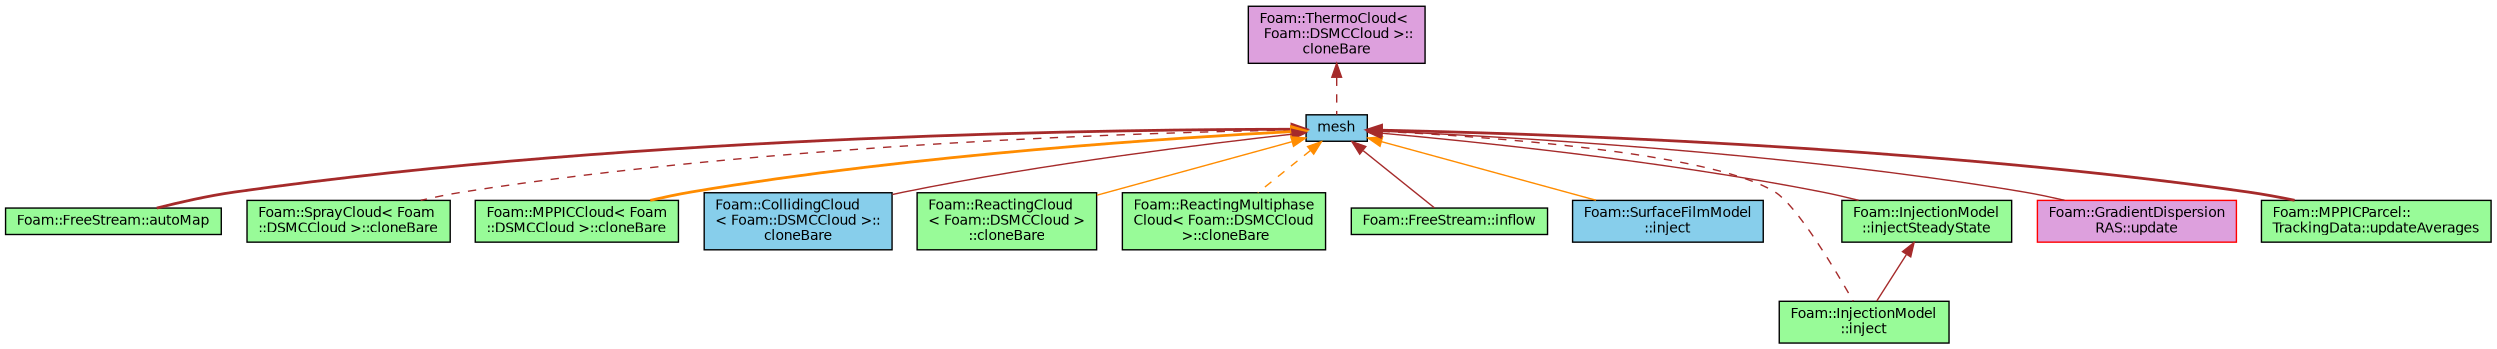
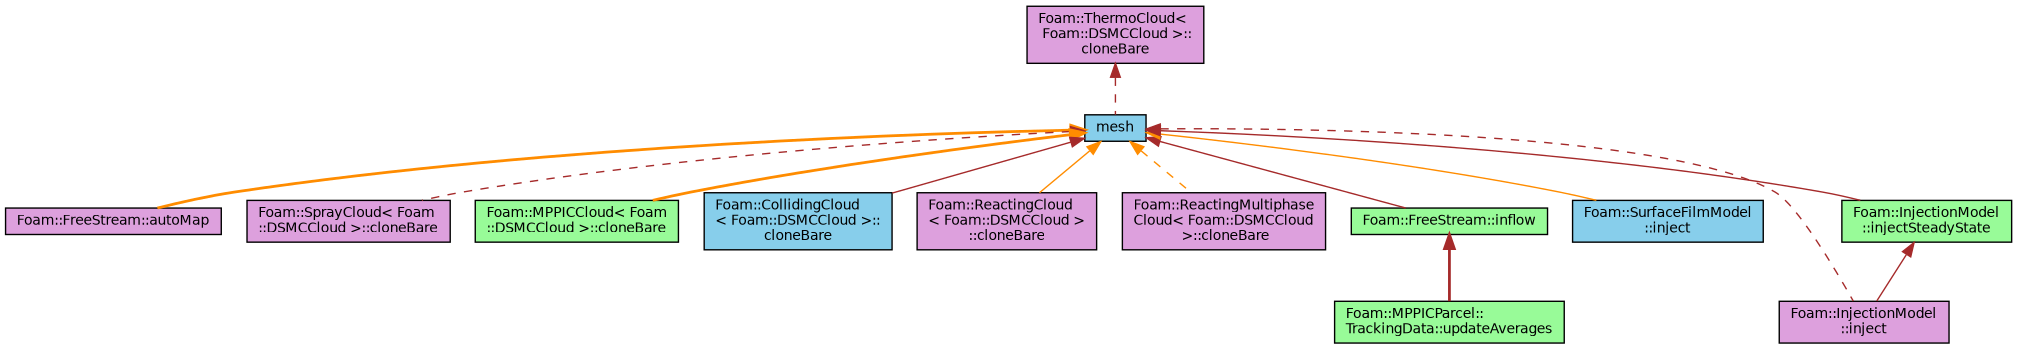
  digraph {
    rankdir=TB
    node [color=black fillcolor=palegreen fontname=Helvetica fontsize=10 shape=record style=filled]
    edge [color=brown dir=back fontname=Helvetica fontsize=10 labelfontname=Helvetica labelfontsize=10 style=solid]
    n1 [fillcolor=skyblue fontcolor=black height=0.2 label=mesh width=0.4]
-   n2 [height=0.2 label="Foam::FreeStream::autoMap" width=0.4]
-   n3 [height=0.2 label="Foam::SprayCloud\< Foam\l::DSMCCloud \>::cloneBare" width=0.4]
+   n2 [fillcolor=plum height=0.2 label="Foam::FreeStream::autoMap" width=0.4]
+   n3 [fillcolor=plum height=0.2 label="Foam::SprayCloud\< Foam\l::DSMCCloud \>::cloneBare" width=0.4]
    n4 [height=0.2 label="Foam::MPPICCloud\< Foam\l::DSMCCloud \>::cloneBare" width=0.4]
    n5 [fillcolor=skyblue height=0.2 label="Foam::CollidingCloud\l\< Foam::DSMCCloud \>::\lcloneBare" width=0.4]
-   n6 [height=0.2 label="Foam::ReactingCloud\l\< Foam::DSMCCloud \>\l::cloneBare" width=0.4]
-   n7 [height=0.2 label="Foam::ReactingMultiphase\lCloud\< Foam::DSMCCloud\l \>::cloneBare" width=0.4]
+   n6 [fillcolor=plum height=0.2 label="Foam::ReactingCloud\l\< Foam::DSMCCloud \>\l::cloneBare" width=0.4]
+   n7 [fillcolor=plum height=0.2 label="Foam::ReactingMultiphase\lCloud\< Foam::DSMCCloud\l \>::cloneBare" width=0.4]
    n8 [height=0.2 label="Foam::FreeStream::inflow" width=0.4]
    n9 [fillcolor=skyblue height=0.2 label="Foam::SurfaceFilmModel\l::inject" width=0.4]
-   n10 [height=0.2 label="Foam::InjectionModel\l::inject" width=0.4]
+   n10 [fillcolor=plum height=0.2 label="Foam::InjectionModel\l::inject" width=0.4]
    n11 [height=0.2 label="Foam::InjectionModel\l::injectSteadyState" width=0.4]
-   n12 [color=red fillcolor=plum height=0.2 label="Foam::GradientDispersion\lRAS::update" width=0.4]
    n13 [height=0.2 label="Foam::MPPICParcel::\lTrackingData::updateAverages" width=0.4]
    n14 [fillcolor=plum height=0.2 label="Foam::ThermoCloud\<\l Foam::DSMCCloud \>::\lcloneBare" width=0.4]
-   n1 -> n2 [style=bold]
+   n1 -> n2 [color=darkorange style=bold]
    n1 -> n3 [style=dashed]
    n1 -> n4 [color=darkorange style=bold]
    n1 -> n5
    n1 -> n6 [color=darkorange]
    n1 -> n7 [color=darkorange style=dashed]
    n1 -> n8
    n1 -> n9 [color=darkorange]
    n1 -> n10 [style=dashed]
    n1 -> n11
-   n1 -> n12
-   n1 -> n13 [style=bold]
+   n8 -> n13 [style=bold]
    n11 -> n10
    n14 -> n1 [style=dashed]
  }
